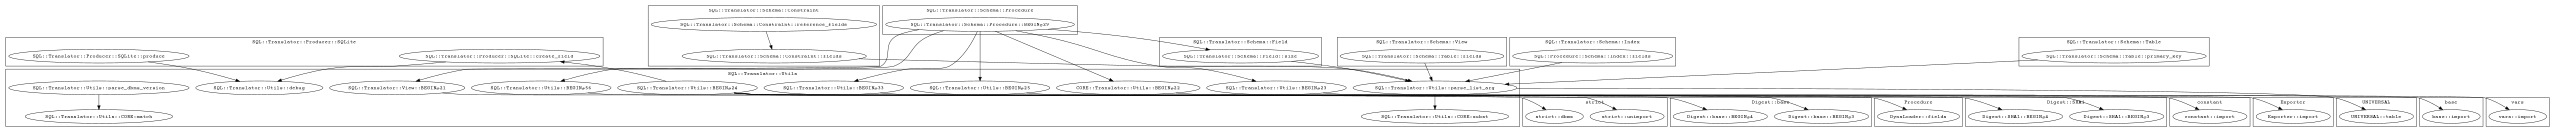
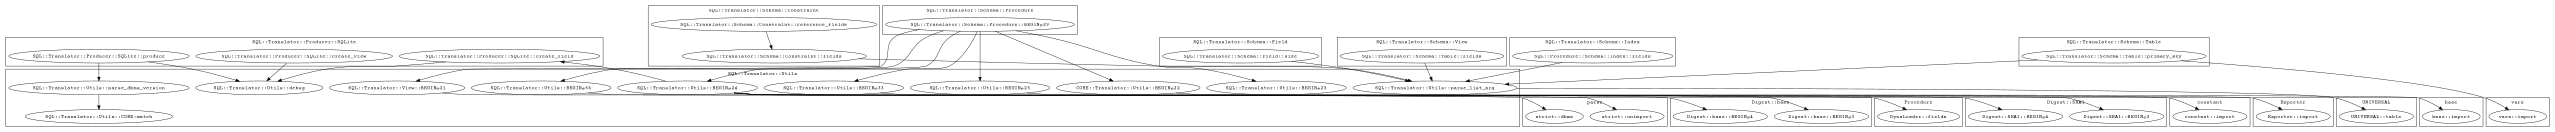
  digraph {
    fontname="Courier Prime"
    node [fontname="Courier Prime"]
    edge [fontname="Courier Prime"]
    "SQL::Translator::Utils::BEGIN@56"
    "SQL::Translator::Utils::debug"
    "SQL::Translator::Utils::CORE:match"
    "SQL::Translator::Utils::parse_dbms_version"
    n5 [label="SQL::Translator::View::BEGIN@21"]
    "SQL::Translator::Utils::BEGIN@24"
    "SQL::Translator::Utils::BEGIN@33"
    "SQL::Translator::Utils::BEGIN@25"
    "SQL::Translator::Utils::parse_list_arg"
    "SQL::Translator::Utils::BEGIN@23"
    n11 [label="CORE::Translator::Utils::BEGIN@22"]
-   "SQL::Translator::Utils::CORE:subst"
    n13 [label="UNIVERSAL::table"]
    "base::import"
    "SQL::Translator::Schema::Constraint::reference_fields"
    "SQL::Translator::Schema::Constraint::fields"
    "Exporter::import"
    "SQL::Translator::Schema::Field::size"
    n19 [label="SQL::Translator::Schema::Procedure::BEGIN@29"]
    "Digest::base::BEGIN@3"
    "Digest::base::BEGIN@4"
    n22 [label="DynaLoader::fields"]
    "vars::import"
    "Digest::SHA1::BEGIN@3"
    "Digest::SHA1::BEGIN@4"
    n26 [label="SQL::Translator::Schema::Table::fields"]
    n27 [label="strict::dbms"]
    "strict::unimport"
    "constant::import"
    "SQL::Translator::Schema::Table::primary_key"
    "SQL::Translator::Producer::SQLite::produce"
    "SQL::Translator::Producer::SQLite::create_field"
+   "SQL::Translator::Producer::SQLite::create_view"
    n34 [label="SQL::Procedure::Schema::Index::fields"]
    subgraph cluster_1 {
      label="SQL::Translator::Utils"
      "SQL::Translator::Utils::BEGIN@56"
      "SQL::Translator::Utils::debug"
      "SQL::Translator::Utils::CORE:match"
      "SQL::Translator::Utils::parse_dbms_version"
      n5
      "SQL::Translator::Utils::BEGIN@24"
      "SQL::Translator::Utils::BEGIN@33"
      "SQL::Translator::Utils::BEGIN@25"
      "SQL::Translator::Utils::parse_list_arg"
      "SQL::Translator::Utils::BEGIN@23"
      n11
-     "SQL::Translator::Utils::CORE:subst"
    }
    subgraph cluster_2 {
      label=UNIVERSAL
      n13
    }
    subgraph cluster_3 {
      label=base
      "base::import"
    }
    subgraph cluster_4 {
      label="SQL::Translator::Schema::Constraint"
      "SQL::Translator::Schema::Constraint::reference_fields"
      "SQL::Translator::Schema::Constraint::fields"
    }
    subgraph cluster_5 {
      label=Exporter
      "Exporter::import"
    }
    subgraph cluster_6 {
      label="SQL::Translator::Schema::Field"
      "SQL::Translator::Schema::Field::size"
    }
    subgraph cluster_7 {
      label="SQL::Translator::Schema::Procedure"
      n19
    }
    subgraph cluster_8 {
      label="Digest::base"
      "Digest::base::BEGIN@3"
      "Digest::base::BEGIN@4"
    }
    subgraph cluster_9 {
      label=Procedure
      n22
    }
    subgraph cluster_10 {
      label=vars
      "vars::import"
    }
    subgraph cluster_11 {
      label="Digest::SHA1"
      "Digest::SHA1::BEGIN@3"
      "Digest::SHA1::BEGIN@4"
    }
    subgraph cluster_12 {
      label="SQL::Translator::Schema::View"
      n26
    }
    subgraph cluster_13 {
-     label="strict"
+     label=parse
      n27
      "strict::unimport"
    }
    subgraph cluster_14 {
      label=constant
      "constant::import"
    }
    subgraph cluster_15 {
      label="SQL::Translator::Schema::Table"
      "SQL::Translator::Schema::Table::primary_key"
    }
    subgraph cluster_16 {
      label="SQL::Translator::Producer::SQLite"
      "SQL::Translator::Producer::SQLite::produce"
      "SQL::Translator::Producer::SQLite::create_field"
+     "SQL::Translator::Producer::SQLite::create_view"
    }
    subgraph cluster_17 {
      label="SQL::Translator::Schema::Index"
      n34
    }
    "SQL::Translator::Utils::BEGIN@56" -> "strict::unimport"
    "SQL::Translator::Utils::parse_dbms_version" -> "SQL::Translator::Utils::CORE:match"
    n5 -> n27
    "SQL::Translator::Utils::BEGIN@24" -> "Digest::base::BEGIN@3"
    "SQL::Translator::Utils::BEGIN@24" -> "Digest::base::BEGIN@4"
    "SQL::Translator::Utils::BEGIN@24" -> n22
    "SQL::Translator::Utils::BEGIN@24" -> "Digest::SHA1::BEGIN@3"
    "SQL::Translator::Utils::BEGIN@24" -> "Digest::SHA1::BEGIN@4"
    "SQL::Translator::Utils::BEGIN@24" -> "SQL::Translator::Producer::SQLite::create_field"
    "SQL::Translator::Utils::BEGIN@33" -> "constant::import"
    "SQL::Translator::Utils::BEGIN@25" -> "Exporter::import"
-   "SQL::Translator::Utils::parse_list_arg" -> "SQL::Translator::Utils::CORE:subst"
    "SQL::Translator::Utils::parse_list_arg" -> n13
-   "SQL::Translator::Utils::BEGIN@23" -> "vars::import"
+   "SQL::Translator::Schema::Table::primary_key" -> "vars::import"
    n11 -> "base::import"
    "SQL::Translator::Schema::Constraint::reference_fields" -> "SQL::Translator::Schema::Constraint::fields"
    "SQL::Translator::Schema::Constraint::fields" -> "SQL::Translator::Utils::parse_list_arg"
    "SQL::Translator::Schema::Field::size" -> "SQL::Translator::Utils::parse_list_arg"
    n19 -> "SQL::Translator::Utils::BEGIN@56"
    n19 -> n5
-   n19 -> "SQL::Translator::Schema::Field::size"
+   n19 -> "SQL::Translator::Utils::BEGIN@24"
    n19 -> "SQL::Translator::Utils::BEGIN@33"
    n19 -> "SQL::Translator::Utils::BEGIN@25"
    n19 -> "SQL::Translator::Utils::BEGIN@23"
    n19 -> n11
    n26 -> "SQL::Translator::Utils::parse_list_arg"
    "SQL::Translator::Schema::Table::primary_key" -> "SQL::Translator::Utils::parse_list_arg"
    "SQL::Translator::Producer::SQLite::produce" -> "SQL::Translator::Utils::debug"
+   "SQL::Translator::Producer::SQLite::produce" -> "SQL::Translator::Utils::parse_dbms_version"
    "SQL::Translator::Producer::SQLite::create_field" -> "SQL::Translator::Utils::debug"
+   "SQL::Translator::Producer::SQLite::create_view" -> "SQL::Translator::Utils::debug"
    n34 -> "SQL::Translator::Utils::parse_list_arg"
  }
